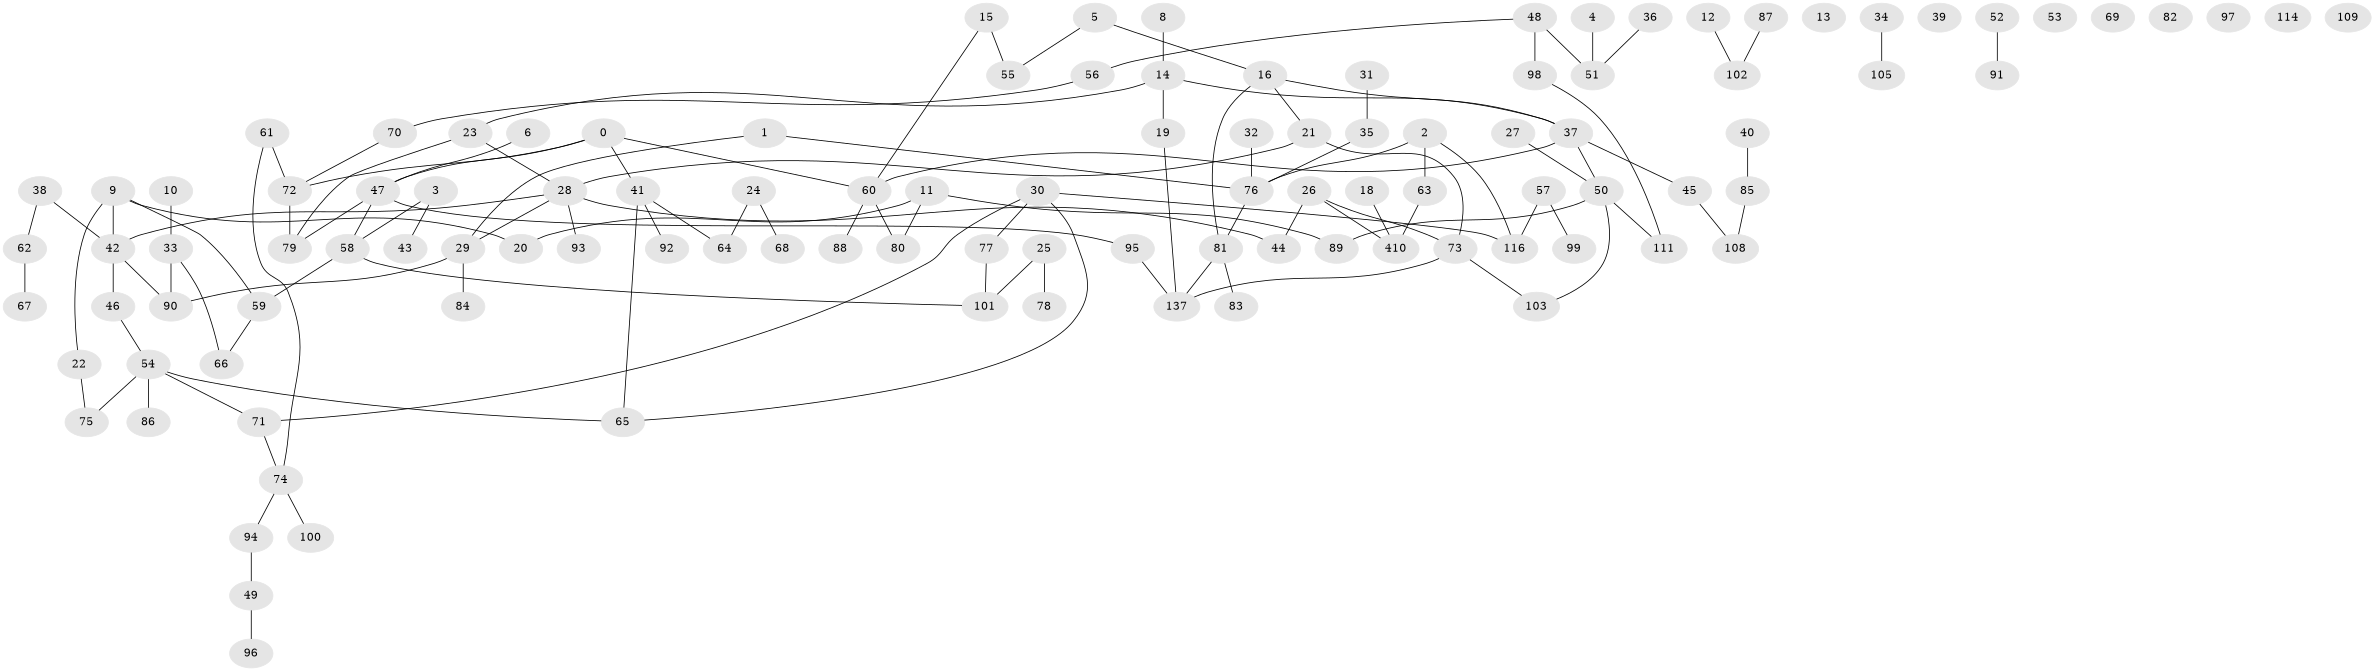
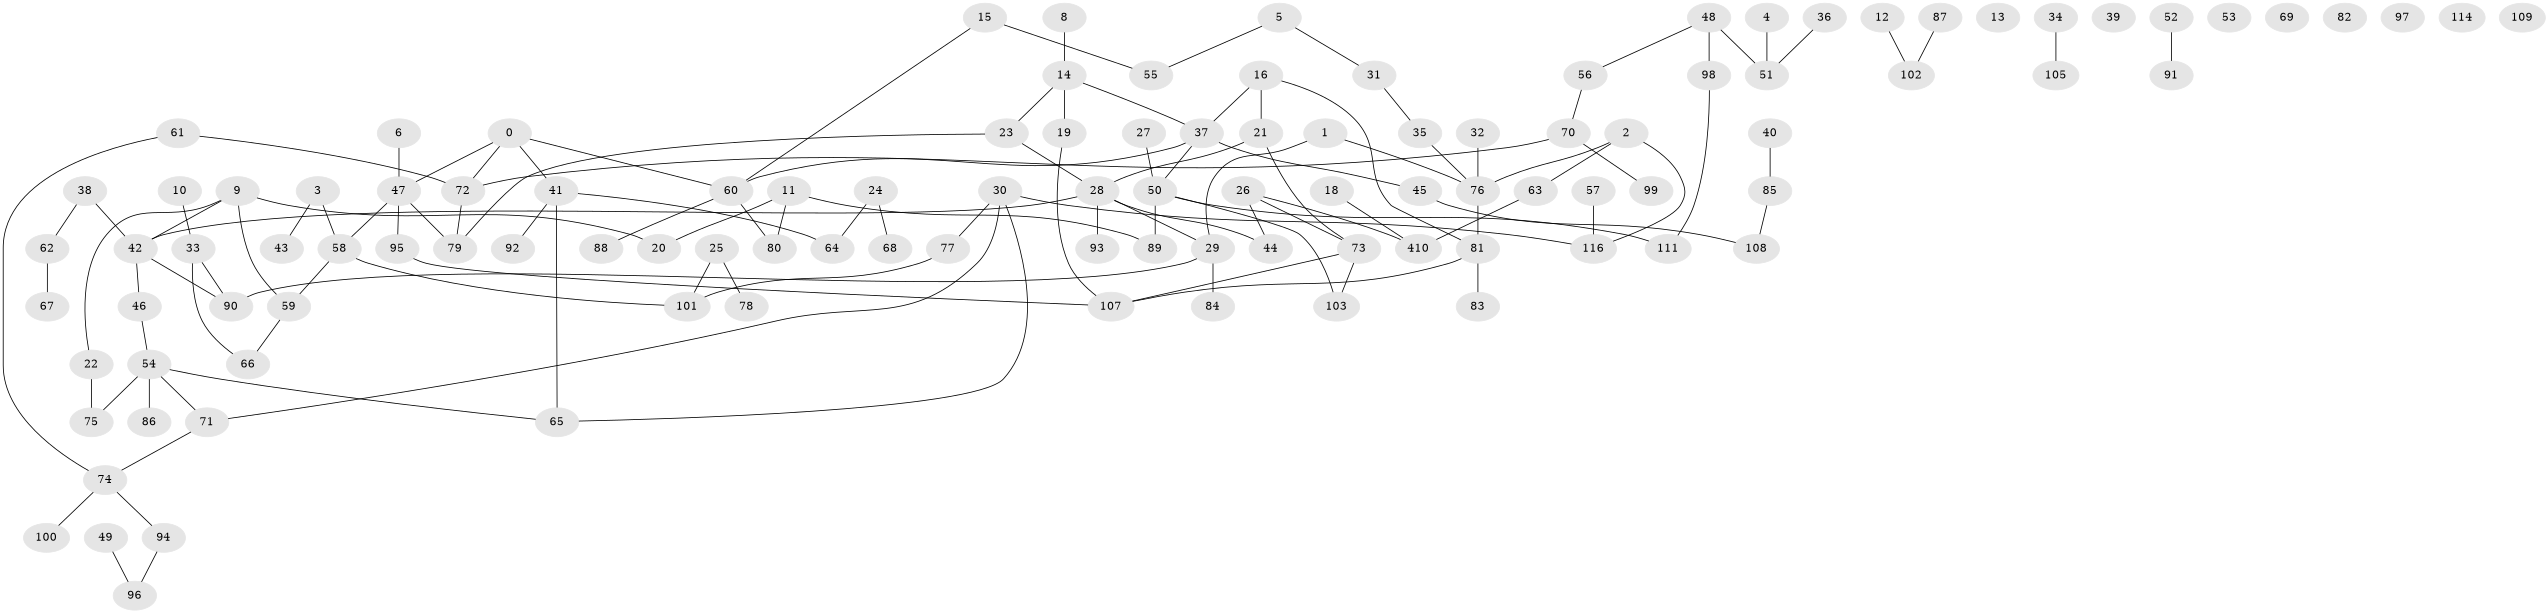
  graph {
    node [color=gray90 style=filled]
    1
    29
    76
    84
    90
    81
    2
    63
    n9 [label=116]
    n10 [label=410]
    3
    43
    58
    59
    101
    4
    51
    5
    31
    55
    35
    6
    47
    79
    95
    n26 [label=0]
    41
    60
    72
    64
    65
    92
    80
    88
    8
    14
    19
    23
    37
    9
    20
    22
    42
    75
    46
    66
    10
    33
    11
    89
    12
    102
    13
-   107 [label=137]
+   107
    28
    50
    45
    15
    16
    21
    73
    83
    18
    44
    93
    103
    24
    68
    25
    78
    26
    27
    111
    30
    71
    77
    74
    32
    34
    105
    36
    108
    38
    62
    67
    39
    40
    85
    54
    86
    48
    56
    98
    70
    49
    96
    52
    91
    53
    99
    57
    61
    94
    100
    69
    82
    87
    97
    n109 [label=114]
    109
    1 -- 29
    1 -- 76
    29 -- 84
    29 -- 90
    76 -- 81
    81 -- 107
    81 -- 83
    2 -- 76
    2 -- 63
    2 -- n9
    63 -- n10
    3 -- 43
    3 -- 58
    58 -- 59
    58 -- 101
    59 -- 66
    4 -- 51
-   5 -- 16
+   5 -- 31
    5 -- 55
    31 -- 35
    35 -- 76
    6 -- 47
    47 -- 58
    47 -- 79
    47 -- 95
    95 -- 107
    n26 -- 47
    n26 -- 41
    n26 -- 60
    n26 -- 72
    41 -- 64
    41 -- 65
    41 -- 92
    60 -- 80
    60 -- 88
    72 -- 79
    8 -- 14
    14 -- 19
    14 -- 23
    14 -- 37
    19 -- 107
    23 -- 79
    23 -- 28
    37 -- 60
    37 -- 50
    37 -- 45
    9 -- 59
    9 -- 20
    9 -- 22
    9 -- 42
    22 -- 75
    42 -- 90
    42 -- 46
    46 -- 54
    10 -- 33
    33 -- 90
    33 -- 66
    11 -- 80
    11 -- 20
    11 -- 89
    12 -- 102
    28 -- 29
    28 -- 42
    28 -- 44
    28 -- 93
    50 -- 89
    50 -- 103
    50 -- 111
    45 -- 108
    15 -- 55
    15 -- 60
    16 -- 81
    16 -- 37
    16 -- 21
    21 -- 28
    21 -- 73
    73 -- 107
    73 -- 103
    18 -- n10
    24 -- 64
    24 -- 68
    25 -- 101
    25 -- 78
    26 -- n10
    26 -- 73
    26 -- 44
    27 -- 50
    30 -- n9
    30 -- 65
    30 -- 71
    30 -- 77
    71 -- 74
    77 -- 101
    74 -- 94
    74 -- 100
    32 -- 76
    34 -- 105
    36 -- 51
    38 -- 42
    38 -- 62
    62 -- 67
    40 -- 85
    85 -- 108
    54 -- 65
    54 -- 75
    54 -- 71
    54 -- 86
    48 -- 51
    48 -- 56
    48 -- 98
    56 -- 70
    98 -- 111
    70 -- 72
-   57 -- 99
+   70 -- 99
    49 -- 96
    52 -- 91
    57 -- n9
    61 -- 72
    61 -- 74
-   94 -- 49
+   94 -- 96
    87 -- 102
  }
